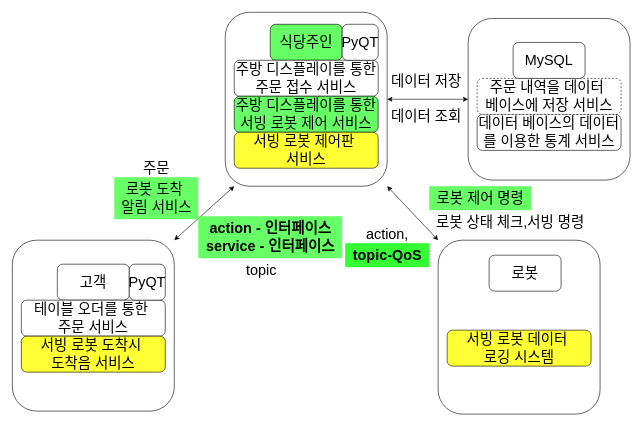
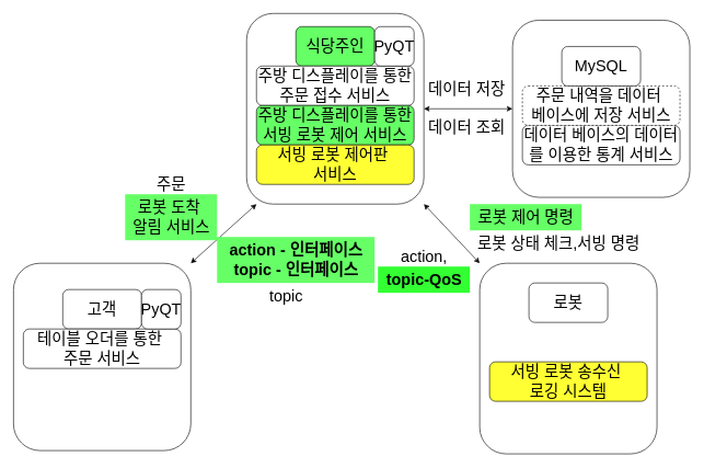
  <mxCell id="0" />
  <mxCell id="1" parent="0" />
  <mxCell id="2" value="" style="rounded=1;whiteSpace=wrap;html=1;" vertex="1" parent="1"><mxGeometry x="780" y="30.25" width="270" height="269.5" as="geometry" /></mxCell>
  <mxCell id="3" value="" style="rounded=1;whiteSpace=wrap;html=1;" vertex="1" parent="1"><mxGeometry x="730" y="400" width="270" height="290" as="geometry" /></mxCell>
  <mxCell id="4" value="" style="rounded=1;whiteSpace=wrap;html=1;" vertex="1" parent="1"><mxGeometry x="20" y="400" width="270" height="285" as="geometry" /></mxCell>
  <mxCell id="5" value="" style="rounded=1;whiteSpace=wrap;html=1;" vertex="1" parent="1"><mxGeometry x="375" y="20" width="270" height="290" as="geometry" /></mxCell>
  <mxCell id="6" value="&lt;font style=&quot;font-size: 24px;&quot;&gt;고객&lt;/font&gt;" style="rounded=1;whiteSpace=wrap;html=1;" vertex="1" parent="1"><mxGeometry x="95" y="440" width="120" height="60" as="geometry" /></mxCell>
  <mxCell id="7" value="&lt;font style=&quot;font-size: 24px;&quot;&gt;식당주인&lt;/font&gt;" style="rounded=1;whiteSpace=wrap;html=1;fillColor=#66ff66;" vertex="1" parent="1"><mxGeometry x="450" y="40" width="120" height="60" as="geometry" /></mxCell>
- <mxCell id="8" value="&lt;font style=&quot;font-size: 24px;&quot;&gt;로봇&lt;/font&gt;" style="rounded=1;whiteSpace=wrap;html=1;" vertex="1" parent="1"><mxGeometry x="815" y="425" width="120" height="60" as="geometry" /></mxCell>
+ <mxCell id="8" value="&lt;font style=&quot;font-size: 24px;&quot;&gt;로봇&lt;/font&gt;" style="rounded=1;whiteSpace=wrap;html=1;" vertex="1" parent="1"><mxGeometry x="805" y="430" width="120" height="60" as="geometry" /></mxCell>
  <mxCell id="9" value="&lt;font style=&quot;font-size: 24px;&quot;&gt;테이블 오더를 통한&amp;nbsp;&lt;/font&gt;&lt;div&gt;&lt;font style=&quot;font-size: 24px;&quot;&gt;주문 서비스&lt;/font&gt;&lt;/div&gt;" style="rounded=1;whiteSpace=wrap;html=1;" vertex="1" parent="1"><mxGeometry x="35" y="500" width="240" height="60" as="geometry" /></mxCell>
  <mxCell id="10" value="&lt;font style=&quot;font-size: 24px;&quot;&gt;주방 디스플레이를 통한 주문 접수 서비스&lt;/font&gt;" style="rounded=1;whiteSpace=wrap;html=1;" vertex="1" parent="1"><mxGeometry x="390" y="100" width="240" height="60" as="geometry" /></mxCell>
  <mxCell id="11" value="&lt;font style=&quot;font-size: 24px;&quot;&gt;주방 디스플레이를 통한 서빙 로봇 제어 서비스&lt;/font&gt;" style="rounded=1;whiteSpace=wrap;html=1;fillColor=#66ff66;" vertex="1" parent="1"><mxGeometry x="390" y="160" width="240" height="60" as="geometry" /></mxCell>
- <mxCell id="12" value="&lt;font style=&quot;font-size: 24px;&quot;&gt;서빙 로봇 도착시&amp;nbsp;&lt;/font&gt;&lt;div&gt;&lt;font style=&quot;font-size: 24px;&quot;&gt;도착음 서비스&lt;/font&gt;&lt;/div&gt;" style="rounded=1;whiteSpace=wrap;html=1;fillColor=#FFFF33;" vertex="1" parent="1"><mxGeometry x="35" y="560" width="240" height="60" as="geometry" /></mxCell>
  <mxCell id="13" value="&lt;font style=&quot;font-size: 24px;&quot;&gt;데이터 베이스의 데이터를 이용한 통계 서비스&lt;/font&gt;" style="rounded=1;whiteSpace=wrap;html=1;" vertex="1" parent="1"><mxGeometry x="795" y="190.25" width="240" height="60" as="geometry" /></mxCell>
  <mxCell id="14" value="&lt;font style=&quot;font-size: 24px;&quot;&gt;서빙 로봇 제어판&amp;nbsp;&lt;/font&gt;&lt;div&gt;&lt;font style=&quot;font-size: 24px;&quot;&gt;서비스&lt;/font&gt;&lt;/div&gt;" style="rounded=1;whiteSpace=wrap;html=1;fillColor=#FFFF33;" vertex="1" parent="1"><mxGeometry x="390" y="220" width="240" height="60" as="geometry" /></mxCell>
  <mxCell id="15" value="&lt;font style=&quot;font-size: 24px;&quot;&gt;주문 내역을 데이터&amp;nbsp;&lt;/font&gt;&lt;div&gt;&lt;font style=&quot;font-size: 24px;&quot;&gt;베이스에 저장 서비스&lt;/font&gt;&lt;/div&gt;" style="rounded=1;whiteSpace=wrap;html=1;dashed=1;" vertex="1" parent="1"><mxGeometry x="795" y="130.25" width="240" height="60" as="geometry" /></mxCell>
  <mxCell id="16" value="&lt;font style=&quot;font-size: 24px;&quot;&gt;MySQL&lt;/font&gt;" style="rounded=1;whiteSpace=wrap;html=1;" vertex="1" parent="1"><mxGeometry x="855" y="70.25" width="120" height="60" as="geometry" /></mxCell>
  <mxCell id="17" value="" style="endArrow=classic;startArrow=classic;html=1;rounded=0;entryX=0;entryY=0.5;entryDx=0;entryDy=0;" edge="1" parent="1" source="5" target="2"><mxGeometry width="50" height="50" relative="1" as="geometry"><mxPoint x="470" y="-10" as="sourcePoint" /><mxPoint x="520" y="-60" as="targetPoint" /></mxGeometry></mxCell>
  <mxCell id="18" value="" style="endArrow=classic;startArrow=classic;html=1;rounded=0;exitX=1;exitY=0;exitDx=0;exitDy=0;" edge="1" parent="1" source="4"><mxGeometry width="50" height="50" relative="1" as="geometry"><mxPoint x="330" y="360" as="sourcePoint" /><mxPoint x="390" y="310" as="targetPoint" /></mxGeometry></mxCell>
  <mxCell id="19" value="" style="endArrow=classic;startArrow=classic;html=1;rounded=0;entryX=1;entryY=1;entryDx=0;entryDy=0;exitX=0;exitY=0;exitDx=0;exitDy=0;" edge="1" parent="1" source="3" target="5"><mxGeometry width="50" height="50" relative="1" as="geometry"><mxPoint x="410" y="440" as="sourcePoint" /><mxPoint x="460" y="390" as="targetPoint" /></mxGeometry></mxCell>
  <mxCell id="20" value="&lt;font style=&quot;font-size: 24px;&quot;&gt;데이터 저장&lt;/font&gt;&lt;div&gt;&lt;br&gt;&lt;/div&gt;" style="text;html=1;align=center;verticalAlign=middle;resizable=0;points=[];autosize=1;strokeColor=none;fillColor=none;" vertex="1" parent="1"><mxGeometry x="640" y="113" width="140" height="60" as="geometry" /></mxCell>
  <mxCell id="21" value="&lt;font style=&quot;font-size: 24px;&quot;&gt;주문&lt;/font&gt;" style="text;html=1;align=center;verticalAlign=middle;resizable=0;points=[];autosize=1;strokeColor=none;fillColor=none;" vertex="1" parent="1"><mxGeometry x="225" y="260" width="70" height="40" as="geometry" /></mxCell>
  <mxCell id="22" value="&lt;font style=&quot;font-size: 24px;&quot;&gt;action,&lt;/font&gt;" style="text;html=1;align=center;verticalAlign=middle;resizable=0;points=[];autosize=1;strokeColor=none;fillColor=none;" vertex="1" parent="1"><mxGeometry x="600" y="370" width="90" height="40" as="geometry" /></mxCell>
  <mxCell id="23" value="&lt;font style=&quot;font-size: 24px;&quot;&gt;PyQT&lt;/font&gt;" style="rounded=1;whiteSpace=wrap;html=1;" vertex="1" parent="1"><mxGeometry x="570" y="40" width="60" height="60" as="geometry" /></mxCell>
  <mxCell id="24" value="&lt;font style=&quot;font-size: 24px;&quot;&gt;PyQT&lt;/font&gt;" style="rounded=1;whiteSpace=wrap;html=1;" vertex="1" parent="1"><mxGeometry x="215" y="440" width="60" height="60" as="geometry" /></mxCell>
  <mxCell id="25" value="&lt;font style=&quot;font-size: 24px;&quot;&gt;&lt;br&gt;로봇 상태 체크,서빙 명령&lt;/font&gt;" style="text;html=1;align=center;verticalAlign=middle;resizable=0;points=[];autosize=1;strokeColor=none;fillColor=none;" vertex="1" parent="1"><mxGeometry x="715" y="320" width="270" height="70" as="geometry" /></mxCell>
- <mxCell id="26" value="&lt;b&gt;&lt;font style=&quot;font-size: 24px;&quot;&gt;action - 인터페이스&lt;br&gt;service - 인터페이스&lt;/font&gt;&lt;/b&gt;" style="text;html=1;align=center;verticalAlign=middle;resizable=0;points=[];autosize=1;strokeColor=none;fillColor=#66FF66;" vertex="1" parent="1"><mxGeometry x="330" y="360" width="240" height="70" as="geometry" /></mxCell>
+ <mxCell id="26" value="&lt;b&gt;&lt;font style=&quot;font-size: 24px;&quot;&gt;action - 인터페이스&lt;br&gt;topic - 인터페이스&lt;/font&gt;&lt;/b&gt;" style="text;html=1;align=center;verticalAlign=middle;resizable=0;points=[];autosize=1;strokeColor=none;fillColor=#66FF66;" vertex="1" parent="1"><mxGeometry x="330" y="360" width="240" height="70" as="geometry" /></mxCell>
  <mxCell id="27" value="&lt;font style=&quot;font-size: 24px;&quot;&gt;topic&lt;/font&gt;" style="text;html=1;align=center;verticalAlign=middle;resizable=0;points=[];autosize=1;strokeColor=none;fillColor=none;" vertex="1" parent="1"><mxGeometry x="400" y="430" width="70" height="40" as="geometry" /></mxCell>
  <mxCell id="28" value="&lt;b&gt;&lt;font style=&quot;font-size: 24px;&quot;&gt;topic-QoS&lt;/font&gt;&lt;/b&gt;" style="text;html=1;align=center;verticalAlign=middle;resizable=0;points=[];autosize=1;strokeColor=none;fillColor=#33FF33;" vertex="1" parent="1"><mxGeometry x="575" y="405" width="140" height="40" as="geometry" /></mxCell>
- <mxCell id="29" value="&lt;font style=&quot;font-size: 24px;&quot;&gt;서빙 로봇 데이터&amp;nbsp;&lt;/font&gt;&lt;div&gt;&lt;font style=&quot;font-size: 24px;&quot;&gt;로깅 시스템&lt;/font&gt;&lt;/div&gt;" style="rounded=1;whiteSpace=wrap;html=1;fillColor=#FFFF33;" vertex="1" parent="1"><mxGeometry x="745" y="550" width="240" height="60" as="geometry" /></mxCell>
+ <mxCell id="29" value="&lt;font style=&quot;font-size: 24px;&quot;&gt;서빙 로봇 송수신&amp;nbsp;&lt;/font&gt;&lt;div&gt;&lt;font style=&quot;font-size: 24px;&quot;&gt;로깅 시스템&lt;/font&gt;&lt;/div&gt;" style="rounded=1;whiteSpace=wrap;html=1;fillColor=#FFFF33;" vertex="1" parent="1"><mxGeometry x="745" y="550" width="240" height="60" as="geometry" /></mxCell>
  <mxCell id="30" value="&lt;font style=&quot;font-size: 24px;&quot;&gt;로봇 도착&amp;nbsp;&lt;/font&gt;&lt;div&gt;&lt;font style=&quot;font-size: 24px;&quot;&gt;알림 서비스&lt;/font&gt;&lt;/div&gt;" style="text;html=1;align=center;verticalAlign=middle;resizable=0;points=[];autosize=1;strokeColor=none;fillColor=#66FF66;" vertex="1" parent="1"><mxGeometry x="190" y="295" width="140" height="70" as="geometry" /></mxCell>
  <mxCell id="31" value="&lt;span style=&quot;font-size: 24px;&quot;&gt;로봇 제어 명령&lt;/span&gt;" style="text;html=1;align=center;verticalAlign=middle;resizable=0;points=[];autosize=1;strokeColor=none;fillColor=#66FF66;" vertex="1" parent="1"><mxGeometry x="715" y="310" width="170" height="40" as="geometry" /></mxCell>
  <mxCell id="32" value="&lt;font style=&quot;font-size: 24px;&quot;&gt;데이터 조회&lt;/font&gt;" style="text;html=1;align=center;verticalAlign=middle;resizable=0;points=[];autosize=1;strokeColor=none;fillColor=none;" vertex="1" parent="1"><mxGeometry x="640" y="173" width="140" height="40" as="geometry" /></mxCell>
